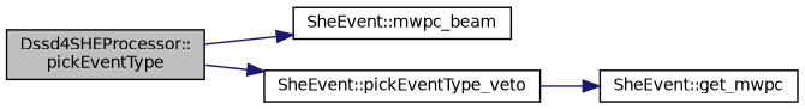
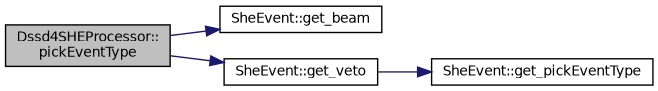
  digraph {
    rankdir=LR
    node [color=black fillcolor=white fontname=Helvetica fontsize=10 shape=record style=filled]
    edge [color=midnightblue fontname=Helvetica fontsize=10 labelfontname=Helvetica labelfontsize=10 style=solid]
    n1 [fillcolor=grey75 fontcolor=black height=0.2 label="Dssd4SHEProcessor::\lpickEventType" width=0.4]
-   n2 [height=0.2 label="SheEvent::mwpc_beam" width=0.4]
-   n3 [height=0.2 label="SheEvent::pickEventType_veto" width=0.4]
-   n4 [height=0.2 label="SheEvent::get_mwpc" width=0.4]
+   n2 [height=0.2 label="SheEvent::get_beam" width=0.4]
+   n3 [height=0.2 label="SheEvent::get_veto" width=0.4]
+   n4 [height=0.2 label="SheEvent::get_pickEventType" width=0.4]
    n1 -> n2
    n1 -> n3
    n3 -> n4
  }
